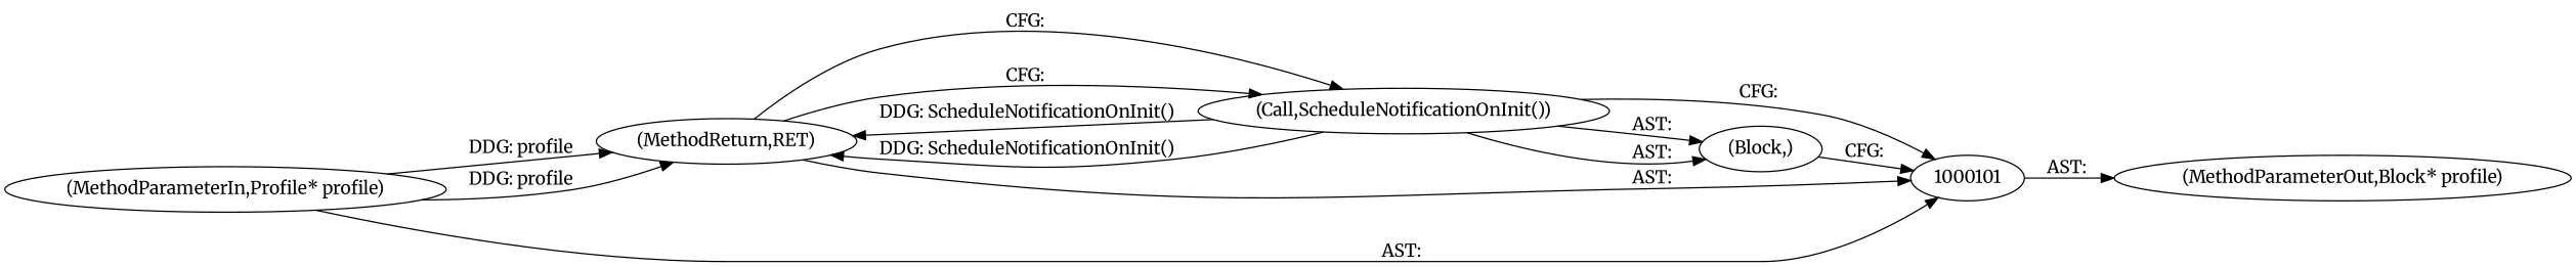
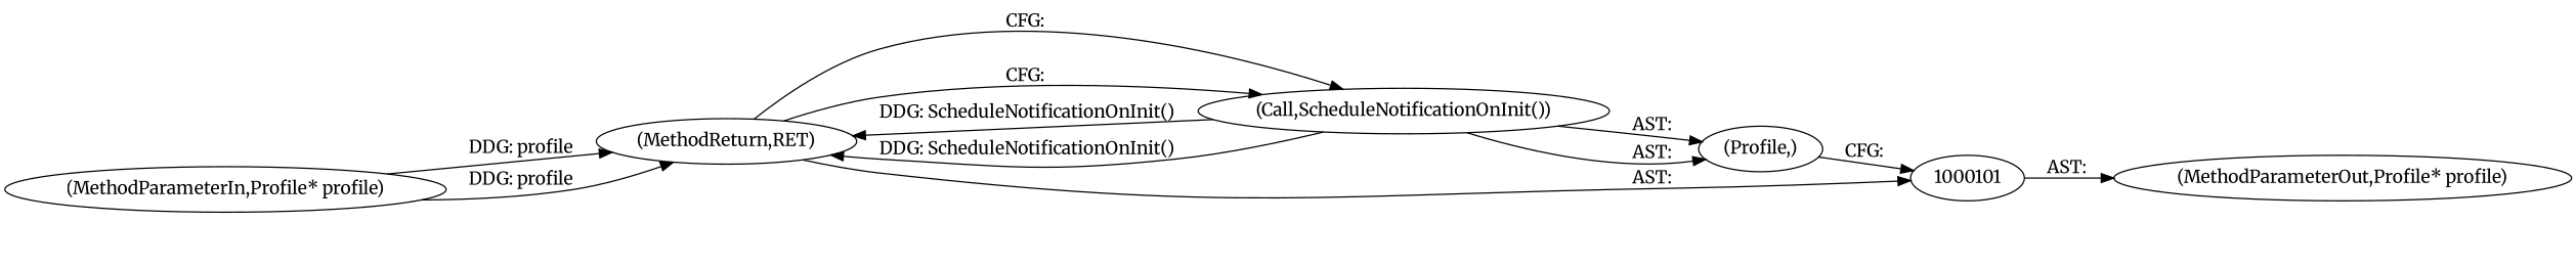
  digraph {
    fontname=Merriweather
    rankdir=LR
    node [fontname=Merriweather]
    edge [fontname=Merriweather]
    n1 [label="(MethodReturn,RET)"]
    n2 [label="(Call,ScheduleNotificationOnInit())"]
    1000101
-   n4 [label="(Block,)"]
-   n5 [label="(MethodParameterOut,Block* profile)"]
+   n4 [label="(Profile,)"]
+   n5 [label="(MethodParameterOut,Profile* profile)"]
    n6 [label="(MethodParameterIn,Profile* profile)"]
    n1 -> n2 [label="CFG: "]
    n1 -> n2 [label="CFG: "]
    n1 -> 1000101 [label="AST: "]
    n2 -> n1 [label="DDG: ScheduleNotificationOnInit()"]
    n2 -> n1 [label="DDG: ScheduleNotificationOnInit()"]
-   n2 -> 1000101 [label="CFG: "]
    n2 -> n4 [label="AST: "]
    n2 -> n4 [label="AST: "]
    1000101 -> n5 [label="AST: "]
    n4 -> 1000101 [label="CFG: "]
    n6 -> n1 [label="DDG: profile"]
    n6 -> n1 [label="DDG: profile"]
-   n6 -> 1000101 [label="AST: "]
  }
